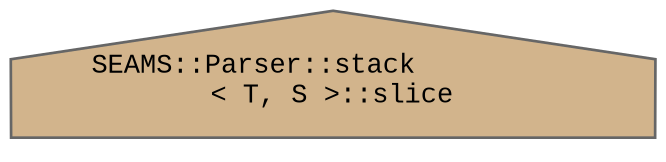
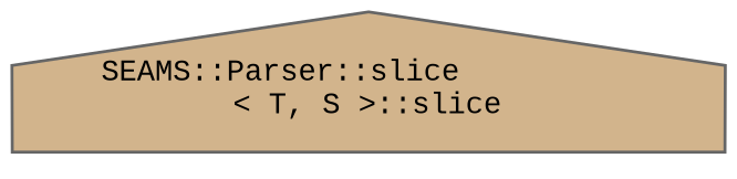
  digraph {
    rankdir=LR
    fontname="Liberation Mono"
-   n1 [color=grey40 fillcolor=tan fontname="Liberation Mono" fontsize=10 height=0.2 label="SEAMS::Parser::stack\l\< T, S \>::slice" shape=house style=filled width=0.4]
+   n1 [color=grey40 fillcolor=tan fontname="Liberation Mono" fontsize=10 height=0.2 label="SEAMS::Parser::slice\l\< T, S \>::slice" shape=house style=filled width=0.4]
  }
